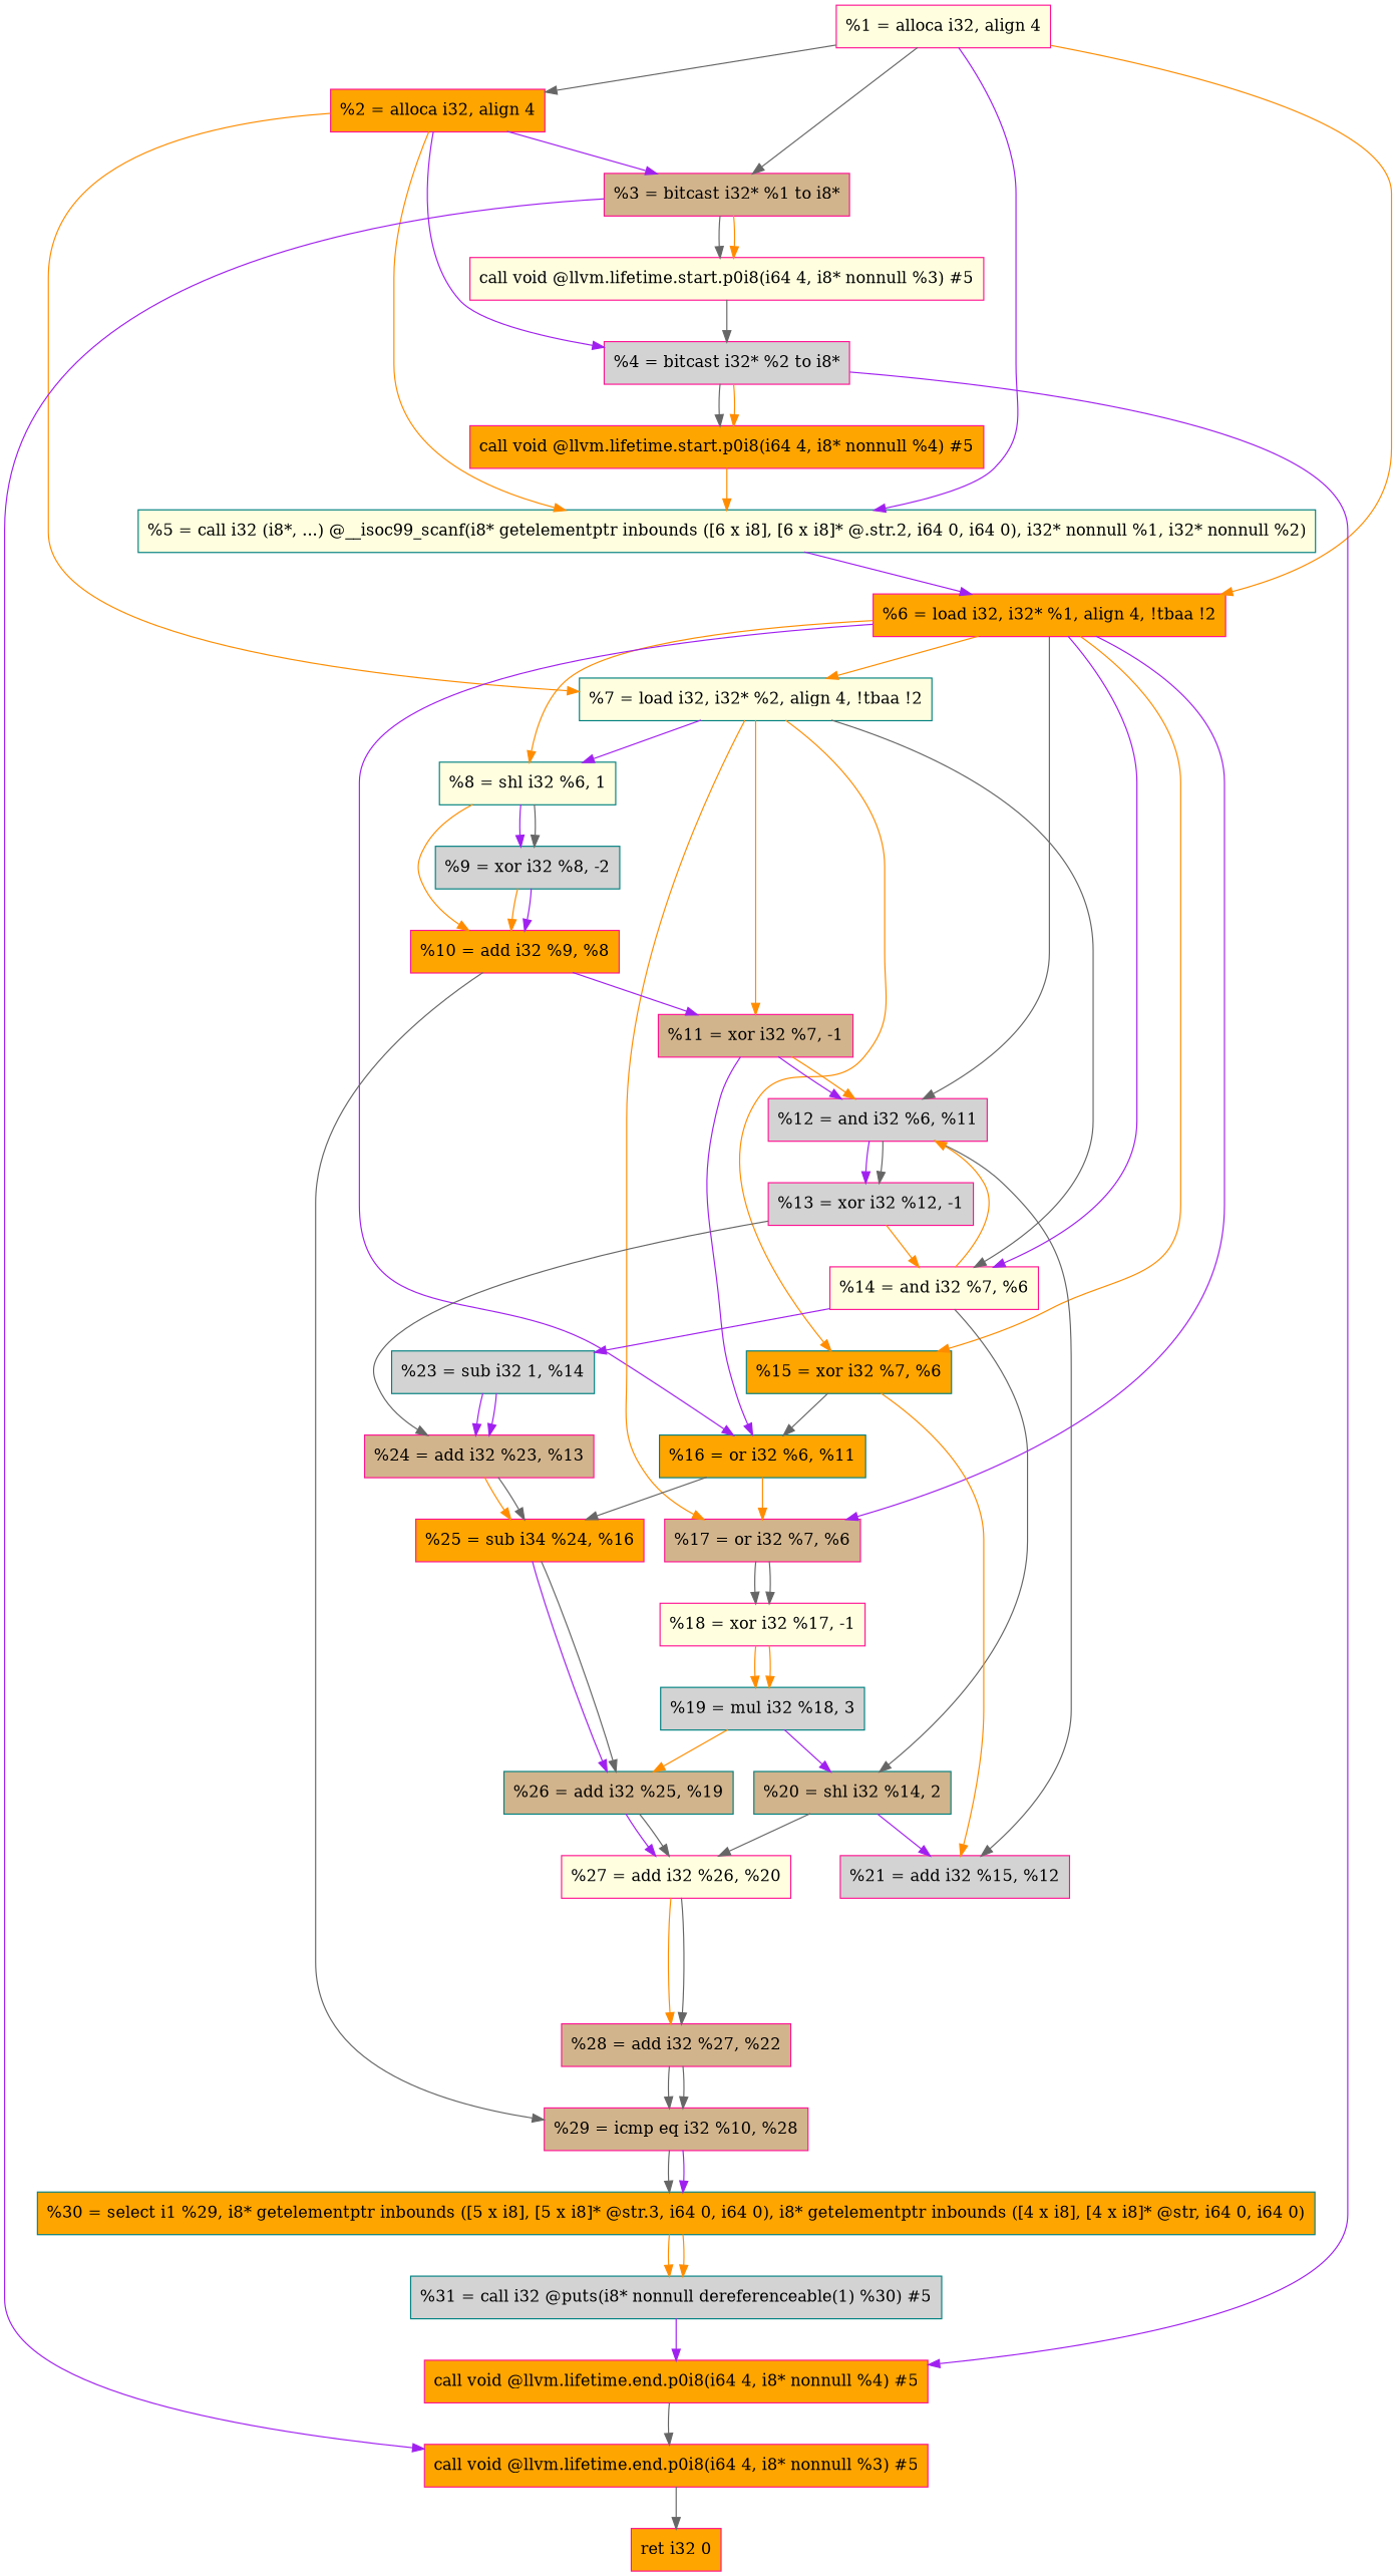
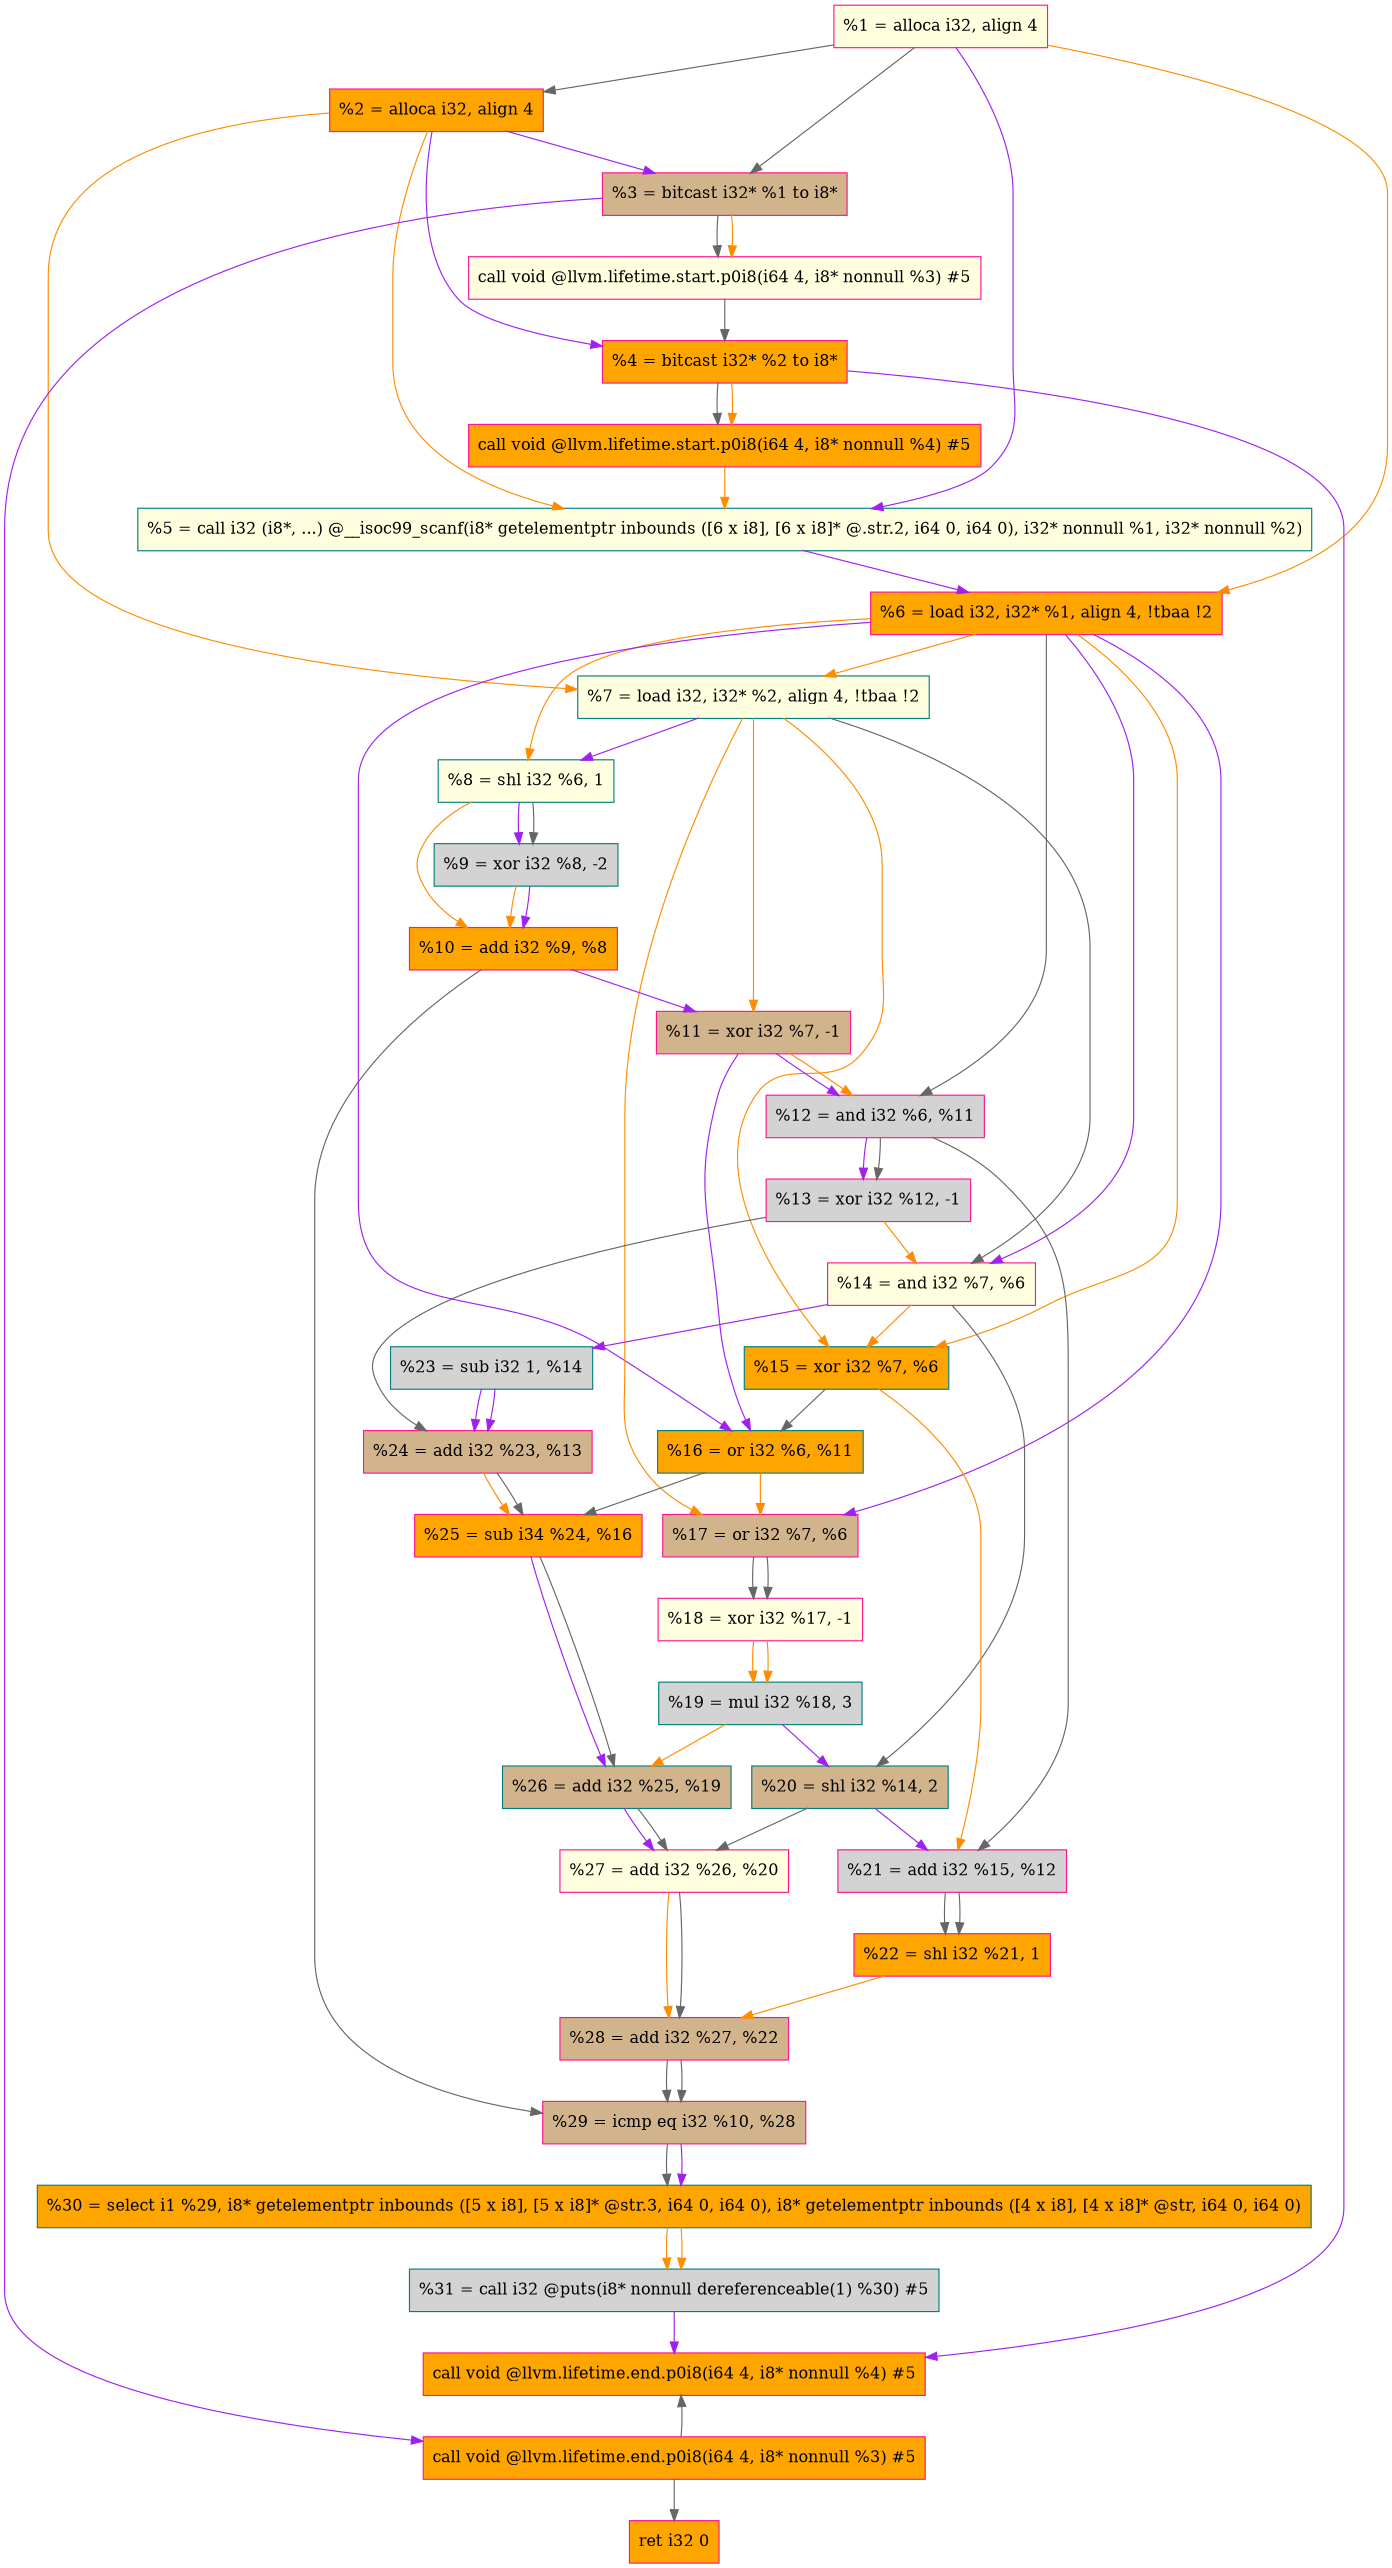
  digraph {
    node [color=deeppink fillcolor=orange shape=record style=filled]
    edge [color=gray40]
    n1 [fillcolor=lightyellow label="  %1 = alloca i32, align 4"]
    n2 [label="  %2 = alloca i32, align 4"]
    n3 [fillcolor=tan label="  %3 = bitcast i32* %1 to i8*"]
    n4 [color=teal fillcolor=lightyellow label="  %5 = call i32 (i8*, ...) @__isoc99_scanf(i8* getelementptr inbounds ([6 x i8], [6 x i8]* @.str.2, i64 0, i64 0), i32* nonnull %1, i32* nonnull %2)"]
    n5 [label="  %6 = load i32, i32* %1, align 4, !tbaa !2"]
-   n6 [fillcolor=lightgrey label="  %4 = bitcast i32* %2 to i8*"]
+   n6 [label="  %4 = bitcast i32* %2 to i8*"]
    n7 [color=teal fillcolor=lightyellow label="  %7 = load i32, i32* %2, align 4, !tbaa !2"]
    n8 [fillcolor=lightyellow label="  call void @llvm.lifetime.start.p0i8(i64 4, i8* nonnull %3) #5"]
    n9 [label="  call void @llvm.lifetime.end.p0i8(i64 4, i8* nonnull %3) #5"]
    n10 [color=teal fillcolor=lightyellow label="  %8 = shl i32 %6, 1"]
    n11 [fillcolor=lightgrey label="  %12 = and i32 %6, %11"]
    n12 [fillcolor=lightyellow label="  %14 = and i32 %7, %6"]
    n13 [color=teal label="  %15 = xor i32 %7, %6"]
    n14 [color=teal label="  %16 = or i32 %6, %11"]
    n15 [fillcolor=tan label="  %17 = or i32 %7, %6"]
    n16 [label="  call void @llvm.lifetime.start.p0i8(i64 4, i8* nonnull %4) #5"]
    n17 [label="  call void @llvm.lifetime.end.p0i8(i64 4, i8* nonnull %4) #5"]
    n18 [fillcolor=tan label="  %11 = xor i32 %7, -1"]
    n19 [label="  ret i32 0"]
    n20 [color=teal fillcolor=lightgrey label="  %9 = xor i32 %8, -2"]
    n21 [label="  %10 = add i32 %9, %8"]
    n22 [fillcolor=lightgrey label="  %13 = xor i32 %12, -1"]
    n23 [fillcolor=lightgrey label="  %21 = add i32 %15, %12"]
    n24 [color=teal fillcolor=tan label="  %20 = shl i32 %14, 2"]
    n25 [color=teal fillcolor=lightgrey label="  %23 = sub i32 1, %14"]
    n26 [label="%25 = sub i34 %24, %16"]
    n27 [fillcolor=lightyellow label="  %18 = xor i32 %17, -1"]
    n28 [fillcolor=tan label="  %29 = icmp eq i32 %10, %28"]
    n29 [color=teal label="  %30 = select i1 %29, i8* getelementptr inbounds ([5 x i8], [5 x i8]* @str.3, i64 0, i64 0), i8* getelementptr inbounds ([4 x i8], [4 x i8]* @str, i64 0, i64 0)"]
    n30 [fillcolor=tan label="  %24 = add i32 %23, %13"]
+   n31 [label="  %22 = shl i32 %21, 1"]
    n32 [fillcolor=lightyellow label="  %27 = add i32 %26, %20"]
    n33 [color=teal fillcolor=tan label="  %26 = add i32 %25, %19"]
    n34 [color=teal fillcolor=lightgrey label="  %19 = mul i32 %18, 3"]
    n35 [fillcolor=tan label="  %28 = add i32 %27, %22"]
    n36 [color=teal fillcolor=lightgrey label="  %31 = call i32 @puts(i8* nonnull dereferenceable(1) %30) #5"]
    n1 -> n2
    n1 -> n3
    n1 -> n4 [color=purple]
    n1 -> n5 [color=darkorange]
    n2 -> n3 [color=purple]
    n2 -> n4 [color=darkorange]
    n2 -> n6 [color=purple]
    n2 -> n7 [color=darkorange]
    n3 -> n8
    n3 -> n8 [color=darkorange]
    n3 -> n9 [color=purple]
    n4 -> n5 [color=purple]
    n5 -> n7 [color=darkorange]
    n5 -> n10 [color=darkorange]
    n5 -> n11
    n5 -> n12 [color=purple]
    n5 -> n13 [color=darkorange]
    n5 -> n14 [color=purple]
    n5 -> n15 [color=purple]
    n6 -> n16
    n6 -> n16 [color=darkorange]
    n6 -> n17 [color=purple]
    n7 -> n10 [color=purple]
    n7 -> n12
    n7 -> n13 [color=darkorange]
    n7 -> n15 [color=darkorange]
    n7 -> n18 [color=darkorange]
    n8 -> n6
    n9 -> n19
    n10 -> n20 [color=purple]
    n10 -> n20
    n10 -> n21 [color=darkorange]
    n11 -> n22 [color=purple]
    n11 -> n22
    n11 -> n23
-   n12 -> n11 [color=darkorange]
+   n12 -> n13 [color=darkorange]
    n12 -> n24
    n12 -> n25 [color=purple]
    n13 -> n14
    n13 -> n23 [color=darkorange]
    n14 -> n15 [color=darkorange]
    n14 -> n26
    n15 -> n27
    n15 -> n27
    n16 -> n4 [color=darkorange]
-   n17 -> n9
+   n9 -> n17
    n18 -> n11 [color=purple]
    n18 -> n11 [color=darkorange]
    n18 -> n14 [color=purple]
    n20 -> n21 [color=darkorange]
    n20 -> n21 [color=purple]
    n21 -> n18 [color=purple]
    n21 -> n28
    n22 -> n12 [color=darkorange]
    n22 -> n30
+   n23 -> n31
+   n23 -> n31
    n24 -> n23 [color=purple]
    n24 -> n32
    n25 -> n30 [color=purple]
    n25 -> n30 [color=purple]
    n26 -> n33 [color=purple]
    n26 -> n33
    n27 -> n34 [color=darkorange]
    n27 -> n34 [color=darkorange]
    n28 -> n29
    n28 -> n29 [color=purple]
    n29 -> n36 [color=darkorange]
    n29 -> n36 [color=darkorange]
    n30 -> n26 [color=darkorange]
    n30 -> n26
+   n31 -> n35 [color=darkorange]
    n32 -> n35 [color=darkorange]
    n32 -> n35
    n33 -> n32 [color=purple]
    n33 -> n32
    n34 -> n24 [color=purple]
    n34 -> n33 [color=darkorange]
    n35 -> n28
    n35 -> n28
    n36 -> n17 [color=purple]
  }
